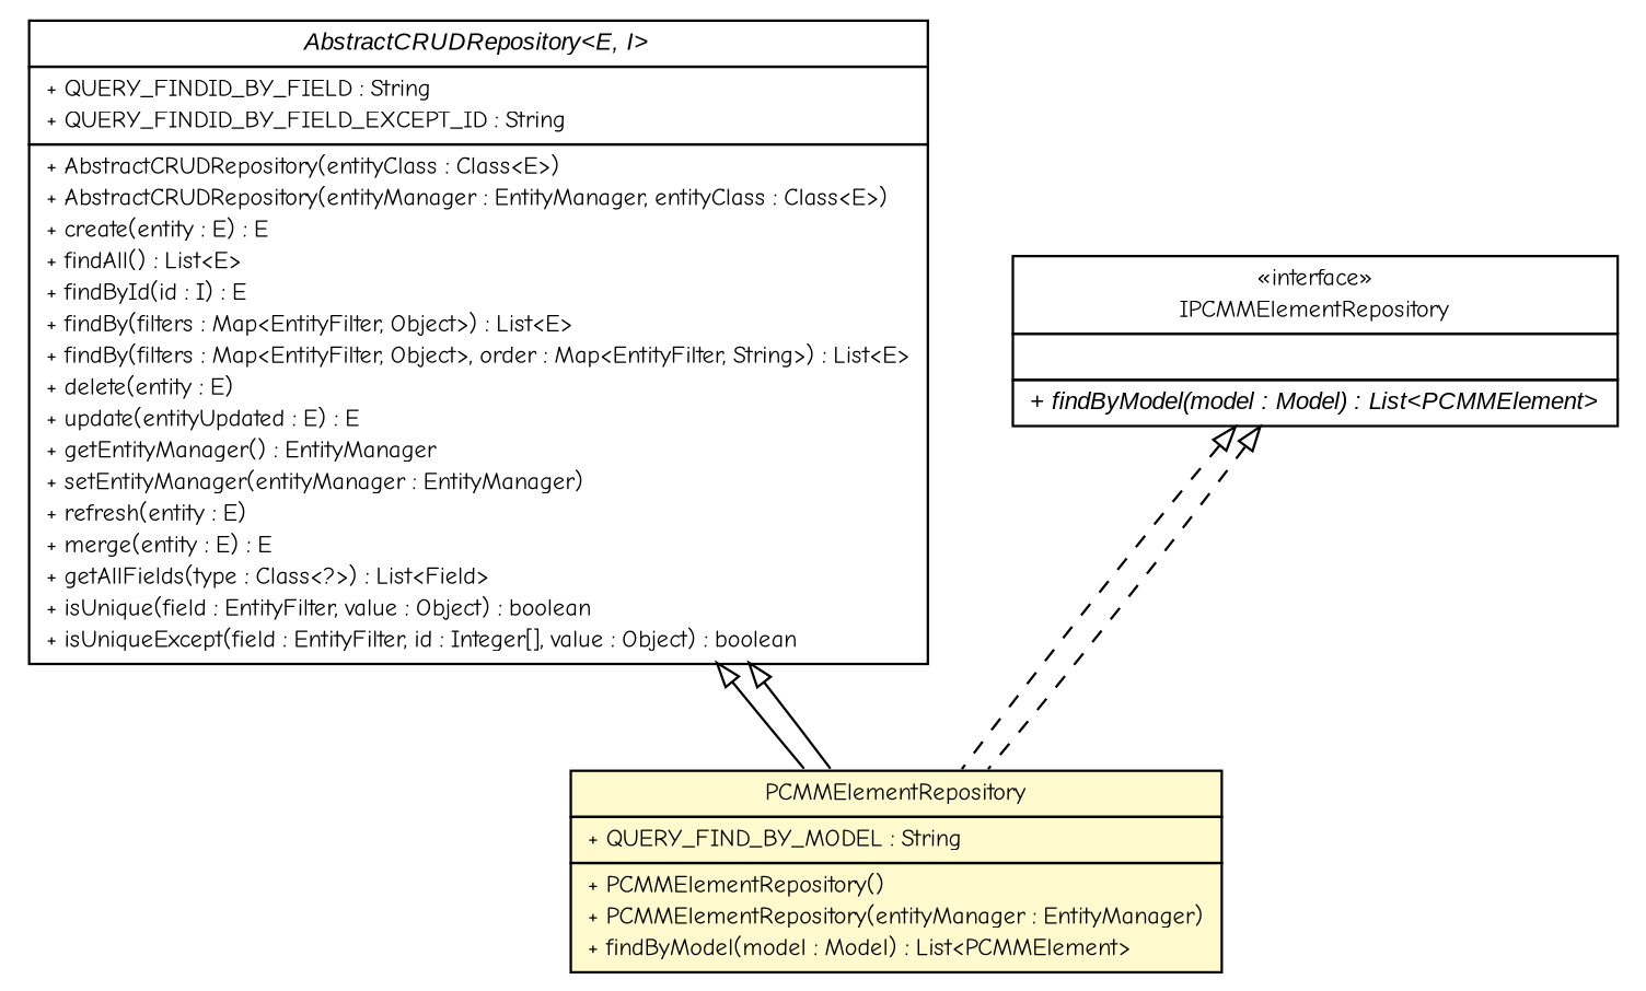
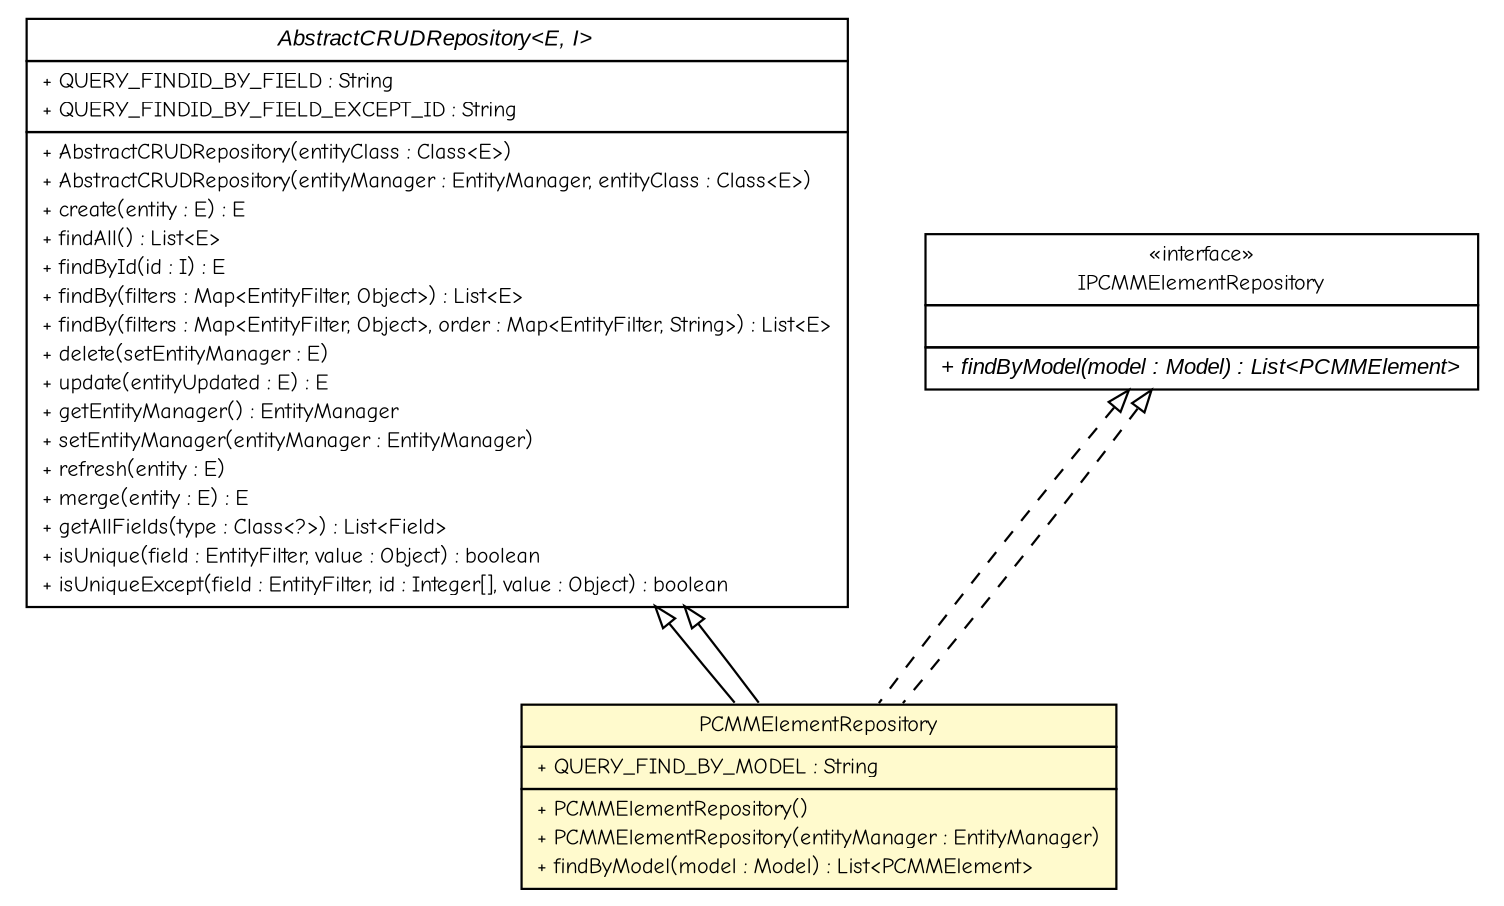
  digraph {
    nodesep=0.25
    ranksep=0.5
    fontname="Comic Neue"
    node [fontcolor=black fontname="Comic Neue" fontsize=10.0 shape=plaintext]
    edge [arrowtail=empty dir=back fontname="Comic Neue" fontsize=10 headport=p labelfontname=arial labelfontsize=10 tailport=p]
-   n1 [label=<<table title="gov.sandia.cf.dao.AbstractCRUDRepository" border="0" cellborder="1" cellspacing="0" cellpadding="2" port="p" href="../AbstractCRUDRepository.html"> 		<tr><td><table border="0" cellspacing="0" cellpadding="1"> <tr><td align="center" balign="center"><font face="arial italic"> AbstractCRUDRepository&lt;E, I&gt; </font></td></tr> 		</table></td></tr> 		<tr><td><table border="0" cellspacing="0" cellpadding="1"> <tr><td align="left" balign="left"> + QUERY_FINDID_BY_FIELD : String </td></tr> <tr><td align="left" balign="left"> + QUERY_FINDID_BY_FIELD_EXCEPT_ID : String </td></tr> 		</table></td></tr> 		<tr><td><table border="0" cellspacing="0" cellpadding="1"> <tr><td align="left" balign="left"> + AbstractCRUDRepository(entityClass : Class&lt;E&gt;) </td></tr> <tr><td align="left" balign="left"> + AbstractCRUDRepository(entityManager : EntityManager, entityClass : Class&lt;E&gt;) </td></tr> <tr><td align="left" balign="left"> + create(entity : E) : E </td></tr> <tr><td align="left" balign="left"> + findAll() : List&lt;E&gt; </td></tr> <tr><td align="left" balign="left"> + findById(id : I) : E </td></tr> <tr><td align="left" balign="left"> + findBy(filters : Map&lt;EntityFilter, Object&gt;) : List&lt;E&gt; </td></tr> <tr><td align="left" balign="left"> + findBy(filters : Map&lt;EntityFilter, Object&gt;, order : Map&lt;EntityFilter, String&gt;) : List&lt;E&gt; </td></tr> <tr><td align="left" balign="left"> + delete(entity : E) </td></tr> <tr><td align="left" balign="left"> + update(entityUpdated : E) : E </td></tr> <tr><td align="left" balign="left"> + getEntityManager() : EntityManager </td></tr> <tr><td align="left" balign="left"> + setEntityManager(entityManager : EntityManager) </td></tr> <tr><td align="left" balign="left"> + refresh(entity : E) </td></tr> <tr><td align="left" balign="left"> + merge(entity : E) : E </td></tr> <tr><td align="left" balign="left"> + getAllFields(type : Class&lt;?&gt;) : List&lt;Field&gt; </td></tr> <tr><td align="left" balign="left"> + isUnique(field : EntityFilter, value : Object) : boolean </td></tr> <tr><td align="left" balign="left"> + isUniqueExcept(field : EntityFilter, id : Integer[], value : Object) : boolean </td></tr> 		</table></td></tr> 		</table>>]
+   n1 [label=<<table title="gov.sandia.cf.dao.AbstractCRUDRepository" border="0" cellborder="1" cellspacing="0" cellpadding="2" port="p" href="../AbstractCRUDRepository.html"> 		<tr><td><table border="0" cellspacing="0" cellpadding="1"> <tr><td align="center" balign="center"><font face="arial italic"> AbstractCRUDRepository&lt;E, I&gt; </font></td></tr> 		</table></td></tr> 		<tr><td><table border="0" cellspacing="0" cellpadding="1"> <tr><td align="left" balign="left"> + QUERY_FINDID_BY_FIELD : String </td></tr> <tr><td align="left" balign="left"> + QUERY_FINDID_BY_FIELD_EXCEPT_ID : String </td></tr> 		</table></td></tr> 		<tr><td><table border="0" cellspacing="0" cellpadding="1"> <tr><td align="left" balign="left"> + AbstractCRUDRepository(entityClass : Class&lt;E&gt;) </td></tr> <tr><td align="left" balign="left"> + AbstractCRUDRepository(entityManager : EntityManager, entityClass : Class&lt;E&gt;) </td></tr> <tr><td align="left" balign="left"> + create(entity : E) : E </td></tr> <tr><td align="left" balign="left"> + findAll() : List&lt;E&gt; </td></tr> <tr><td align="left" balign="left"> + findById(id : I) : E </td></tr> <tr><td align="left" balign="left"> + findBy(filters : Map&lt;EntityFilter, Object&gt;) : List&lt;E&gt; </td></tr> <tr><td align="left" balign="left"> + findBy(filters : Map&lt;EntityFilter, Object&gt;, order : Map&lt;EntityFilter, String&gt;) : List&lt;E&gt; </td></tr> <tr><td align="left" balign="left"> + delete(setEntityManager : E) </td></tr> <tr><td align="left" balign="left"> + update(entityUpdated : E) : E </td></tr> <tr><td align="left" balign="left"> + getEntityManager() : EntityManager </td></tr> <tr><td align="left" balign="left"> + setEntityManager(entityManager : EntityManager) </td></tr> <tr><td align="left" balign="left"> + refresh(entity : E) </td></tr> <tr><td align="left" balign="left"> + merge(entity : E) : E </td></tr> <tr><td align="left" balign="left"> + getAllFields(type : Class&lt;?&gt;) : List&lt;Field&gt; </td></tr> <tr><td align="left" balign="left"> + isUnique(field : EntityFilter, value : Object) : boolean </td></tr> <tr><td align="left" balign="left"> + isUniqueExcept(field : EntityFilter, id : Integer[], value : Object) : boolean </td></tr> 		</table></td></tr> 		</table>>]
    n2 [label=<<table title="gov.sandia.cf.dao.impl.PCMMElementRepository" border="0" cellborder="1" cellspacing="0" cellpadding="2" port="p" bgcolor="lemonChiffon" href="./PCMMElementRepository.html"> 		<tr><td><table border="0" cellspacing="0" cellpadding="1"> <tr><td align="center" balign="center"> PCMMElementRepository </td></tr> 		</table></td></tr> 		<tr><td><table border="0" cellspacing="0" cellpadding="1"> <tr><td align="left" balign="left"> + QUERY_FIND_BY_MODEL : String </td></tr> 		</table></td></tr> 		<tr><td><table border="0" cellspacing="0" cellpadding="1"> <tr><td align="left" balign="left"> + PCMMElementRepository() </td></tr> <tr><td align="left" balign="left"> + PCMMElementRepository(entityManager : EntityManager) </td></tr> <tr><td align="left" balign="left"> + findByModel(model : Model) : List&lt;PCMMElement&gt; </td></tr> 		</table></td></tr> 		</table>>]
    n3 [label=<<table title="gov.sandia.cf.dao.IPCMMElementRepository" border="0" cellborder="1" cellspacing="0" cellpadding="2" port="p" href="../IPCMMElementRepository.html"> 		<tr><td><table border="0" cellspacing="0" cellpadding="1"> <tr><td align="center" balign="center"> &#171;interface&#187; </td></tr> <tr><td align="center" balign="center"> IPCMMElementRepository </td></tr> 		</table></td></tr> 		<tr><td><table border="0" cellspacing="0" cellpadding="1"> <tr><td align="left" balign="left">  </td></tr> 		</table></td></tr> 		<tr><td><table border="0" cellspacing="0" cellpadding="1"> <tr><td align="left" balign="left"><font face="arial italic" point-size="10.0"> + findByModel(model : Model) : List&lt;PCMMElement&gt; </font></td></tr> 		</table></td></tr> 		</table>>]
    n1 -> n2
    n1 -> n2
    n3 -> n2 [style=dashed]
    n3 -> n2 [style=dashed]
  }
